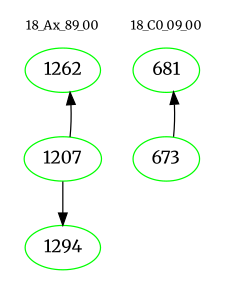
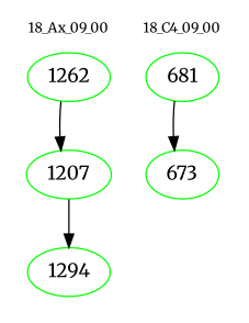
  digraph {
    fontname=Merriweather
    node [color=green fontname=Merriweather]
    edge [color=black fontname=Merriweather]
    n1 [label=1262]
    n2 [label=1207]
    n3 [label=1294]
    n4 [label=681]
    n5 [label=673]
    subgraph cluster_1 {
      color=white
      fontsize=10
-     label="18_Ax_89_00"
+     label="18_Ax_09_00"
      n1
      n2
      n3
    }
    subgraph cluster_2 {
      color=white
      fontsize=10
-     label="18_C0_09_00"
+     label="18_C4_09_00"
      n4
      n5
    }
-   n2 -> n1
+   n1 -> n2
    n2 -> n3
-   n5 -> n4
+   n4 -> n5
  }
